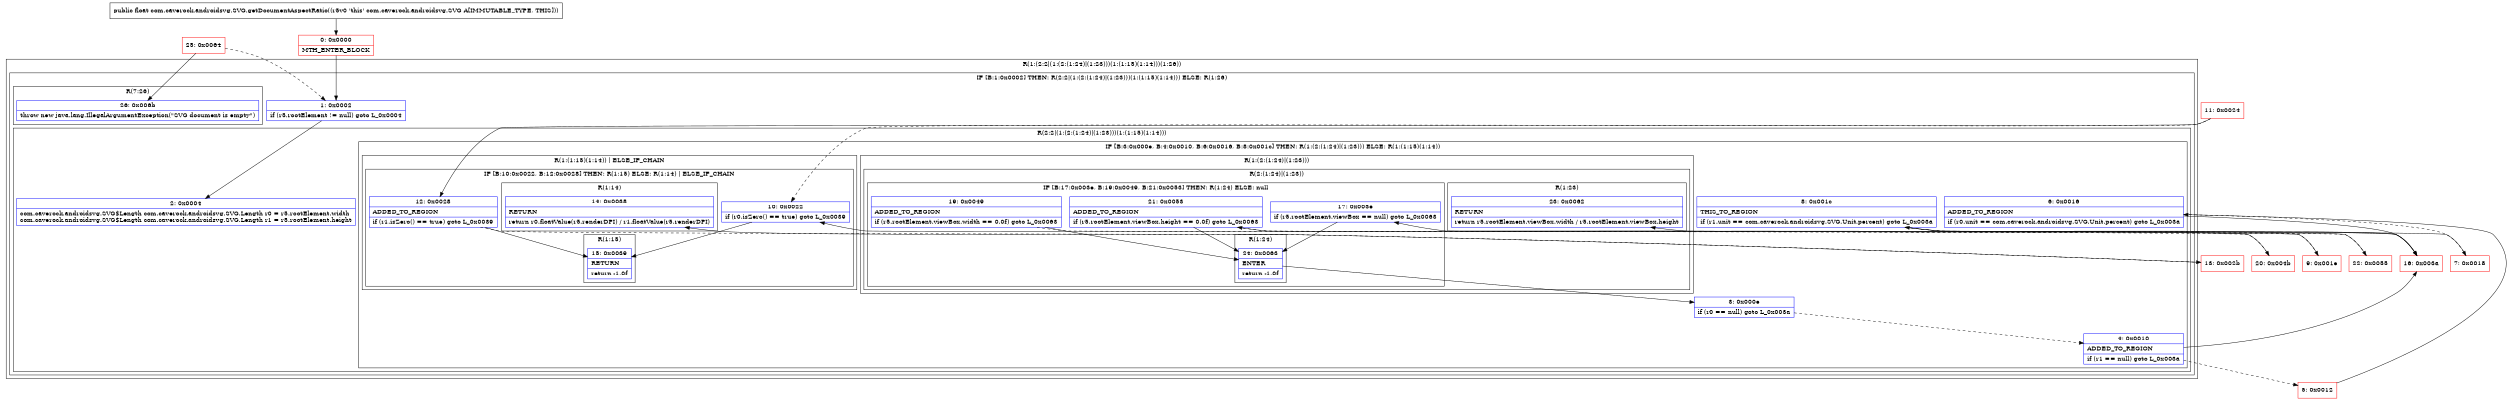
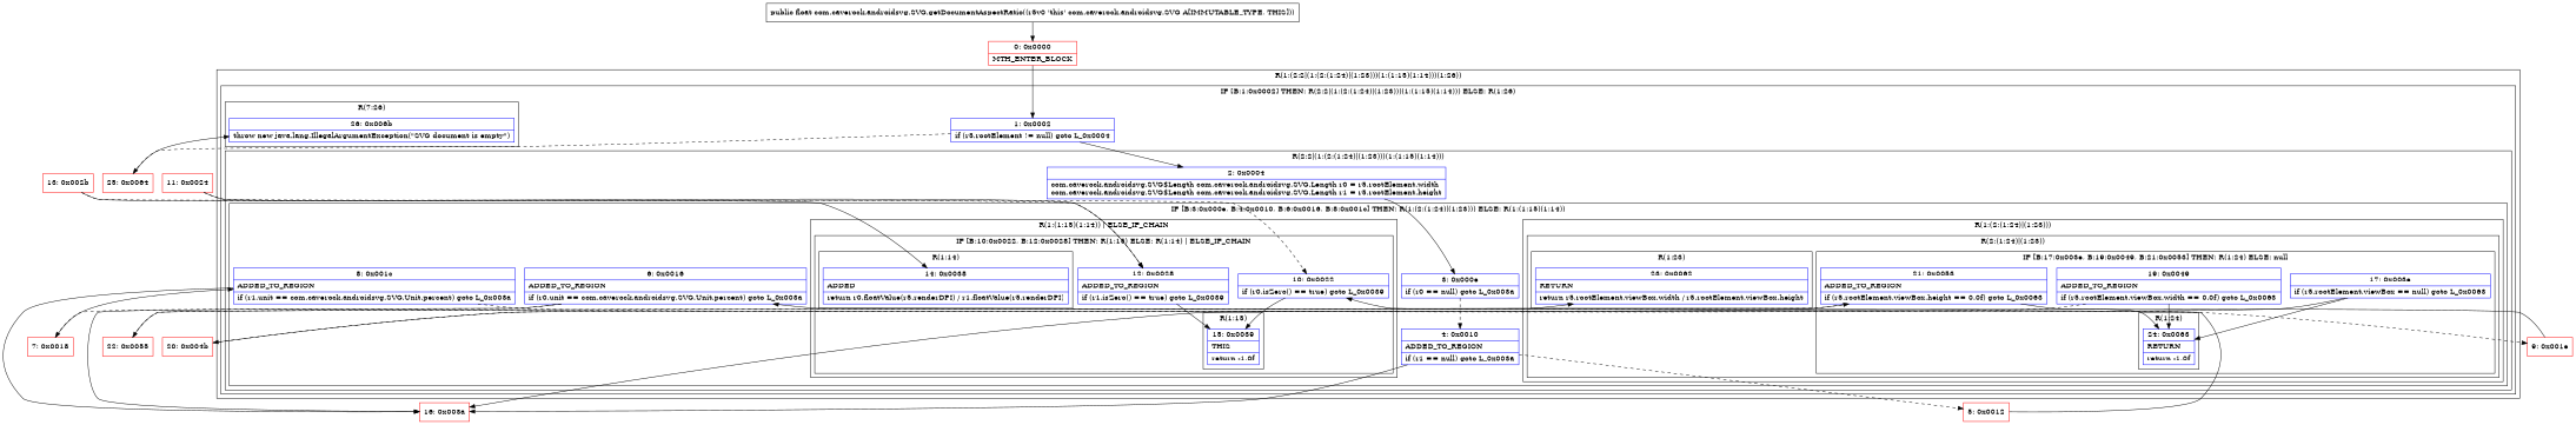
  digraph {
    node [color=blue shape=record]
-   n1 [label="{24\:\ 0x0063|ENTER\l|return \-1.0f\l}"]
+   n1 [label="{24\:\ 0x0063|RETURN\l|return \-1.0f\l}"]
    n2 [label="{17\:\ 0x003e|if (r5.rootElement.viewBox == null) goto L_0x0063\l}"]
    n3 [label="{19\:\ 0x0049|ADDED_TO_REGION\l|if (r5.rootElement.viewBox.width == 0.0f) goto L_0x0063\l}"]
    n4 [label="{21\:\ 0x0053|ADDED_TO_REGION\l|if (r5.rootElement.viewBox.height == 0.0f) goto L_0x0063\l}"]
    n5 [label="{23\:\ 0x0062|RETURN\l|return r5.rootElement.viewBox.width \/ r5.rootElement.viewBox.height\l}"]
-   n6 [label="{15\:\ 0x0039|RETURN\l|return \-1.0f\l}"]
-   n7 [label="{14\:\ 0x0038|RETURN\l|return r0.floatValue(r5.renderDPI) \/ r1.floatValue(r5.renderDPI)\l}"]
+   n6 [label="{15\:\ 0x0039|THIS\l|return \-1.0f\l}"]
+   n7 [label="{14\:\ 0x0038|ADDED\l|return r0.floatValue(r5.renderDPI) \/ r1.floatValue(r5.renderDPI)\l}"]
    n8 [label="{10\:\ 0x0022|if (r0.isZero() == true) goto L_0x0039\l}"]
    n9 [label="{12\:\ 0x0028|ADDED_TO_REGION\l|if (r1.isZero() == true) goto L_0x0039\l}"]
    n10 [label="{3\:\ 0x000e|if (r0 == null) goto L_0x003a\l}"]
    n11 [label="{4\:\ 0x0010|ADDED_TO_REGION\l|if (r1 == null) goto L_0x003a\l}"]
    n12 [label="{6\:\ 0x0016|ADDED_TO_REGION\l|if (r0.unit == com.caverock.androidsvg.SVG.Unit.percent) goto L_0x003a\l}"]
-   n13 [label="{8\:\ 0x001c|THIS_TO_REGION\l|if (r1.unit == com.caverock.androidsvg.SVG.Unit.percent) goto L_0x003a\l}"]
+   n13 [label="{8\:\ 0x001c|ADDED_TO_REGION\l|if (r1.unit == com.caverock.androidsvg.SVG.Unit.percent) goto L_0x003a\l}"]
    n14 [label="{2\:\ 0x0004|com.caverock.androidsvg.SVG$Length com.caverock.androidsvg.SVG.Length r0 = r5.rootElement.width\lcom.caverock.androidsvg.SVG$Length com.caverock.androidsvg.SVG.Length r1 = r5.rootElement.height\l}"]
    n15 [label="{26\:\ 0x006b|throw new java.lang.IllegalArgumentException(\"SVG document is empty\")\l}"]
    n16 [label="{1\:\ 0x0002|if (r5.rootElement != null) goto L_0x0004\l}"]
    n17 [color=red label="{20\:\ 0x004b}"]
    n18 [color=red label="{22\:\ 0x0055}"]
    n19 [color=red label="{13\:\ 0x002b}"]
    n20 [color=red label="{16\:\ 0x003a}"]
    n21 [color=red label="{5\:\ 0x0012}"]
    n22 [color=red label="{7\:\ 0x0018}"]
    n23 [color=red label="{9\:\ 0x001e}"]
    n24 [color=red label="{25\:\ 0x0064}"]
    n25 [color=red label="{11\:\ 0x0024}"]
    n26 [color=red label="{0\:\ 0x0000|MTH_ENTER_BLOCK\l}"]
    n27 [label="{public float com.caverock.androidsvg.SVG.getDocumentAspectRatio((r5v0 'this' com.caverock.androidsvg.SVG A[IMMUTABLE_TYPE, THIS])) }" color=""]
    subgraph cluster_1 {
      label="R(1:(2:2|(1:(2:(1:24)|(1:23)))(1:(1:15)(1:14)))(1:26))"
      subgraph cluster_2 {
        label="IF [B:1:0x0002] THEN: R(2:2|(1:(2:(1:24)|(1:23)))(1:(1:15)(1:14))) ELSE: R(1:26)"
        n16
        subgraph cluster_3 {
          label="R(2:2|(1:(2:(1:24)|(1:23)))(1:(1:15)(1:14)))"
          n14
          subgraph cluster_4 {
            label="IF [B:3:0x000e, B:4:0x0010, B:6:0x0016, B:8:0x001c] THEN: R(1:(2:(1:24)|(1:23))) ELSE: R(1:(1:15)(1:14))"
            n10
            n11
            n12
            n13
            subgraph cluster_5 {
              label="R(1:(2:(1:24)|(1:23)))"
              subgraph cluster_6 {
                label="R(2:(1:24)|(1:23))"
                subgraph cluster_7 {
                  label="IF [B:17:0x003e, B:19:0x0049, B:21:0x0053] THEN: R(1:24) ELSE: null"
                  n2
                  n3
                  n4
                  subgraph cluster_8 {
                    label="R(1:24)"
                    n1
                  }
                }
                subgraph cluster_9 {
                  label="R(1:23)"
                  n5
                }
              }
            }
            subgraph cluster_10 {
              label="R(1:(1:15)(1:14)) | ELSE_IF_CHAIN\l"
              subgraph cluster_11 {
                label="IF [B:10:0x0022, B:12:0x0028] THEN: R(1:15) ELSE: R(1:14) | ELSE_IF_CHAIN\l"
                n8
                n9
                subgraph cluster_12 {
                  label="R(1:15)"
                  n6
                }
                subgraph cluster_13 {
                  label="R(1:14)"
                  n7
                }
              }
            }
          }
        }
        subgraph cluster_14 {
          label="R(7:26)"
          n15
        }
      }
    }
    n2 -> n1
    n3 -> n1
    n3 -> n17 [style=dashed]
    n4 -> n1
    n4 -> n18 [style=dashed]
    n8 -> n6
    n9 -> n6
-   n9 -> n19 [style=dashed]
+   n19 -> n9 [style=dashed]
    n10 -> n11 [style=dashed]
    n11 -> n20
    n11 -> n21 [style=dashed]
    n12 -> n20
    n12 -> n22 [style=dashed]
    n13 -> n20
    n13 -> n23 [style=dashed]
-   n1 -> n10
+   n14 -> n10
    n16 -> n14
-   n24 -> n16 [style=dashed]
+   n16 -> n24 [style=dashed]
    n17 -> n4
    n18 -> n5
    n19 -> n7
-   n20 -> n2
+   n2 -> n20
    n21 -> n12
    n22 -> n13
    n23 -> n8
    n24 -> n15
    n25 -> n8 [style=dashed]
    n25 -> n9
    n26 -> n16
    n27 -> n26
  }
